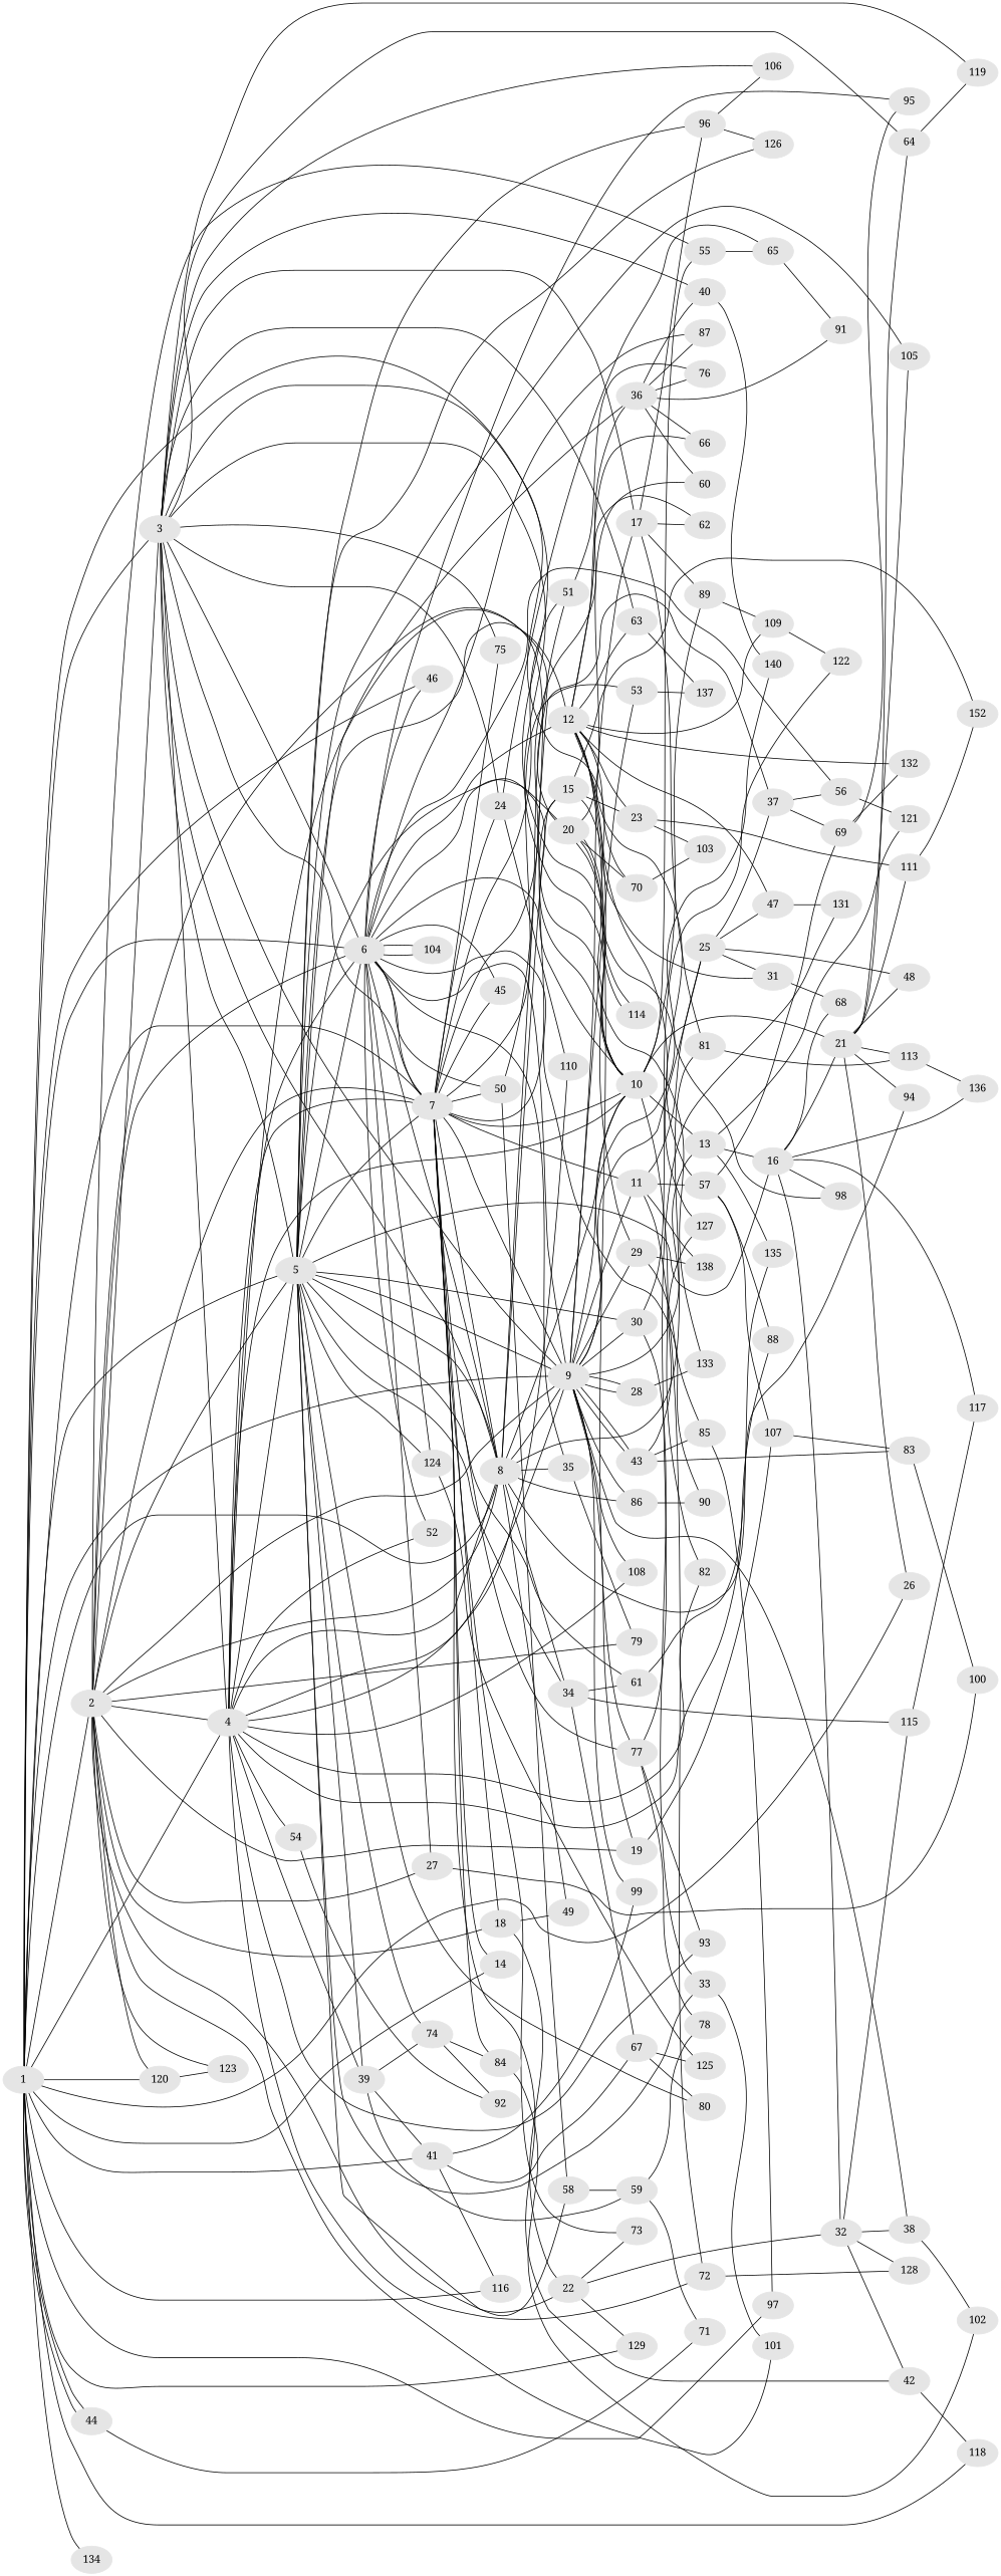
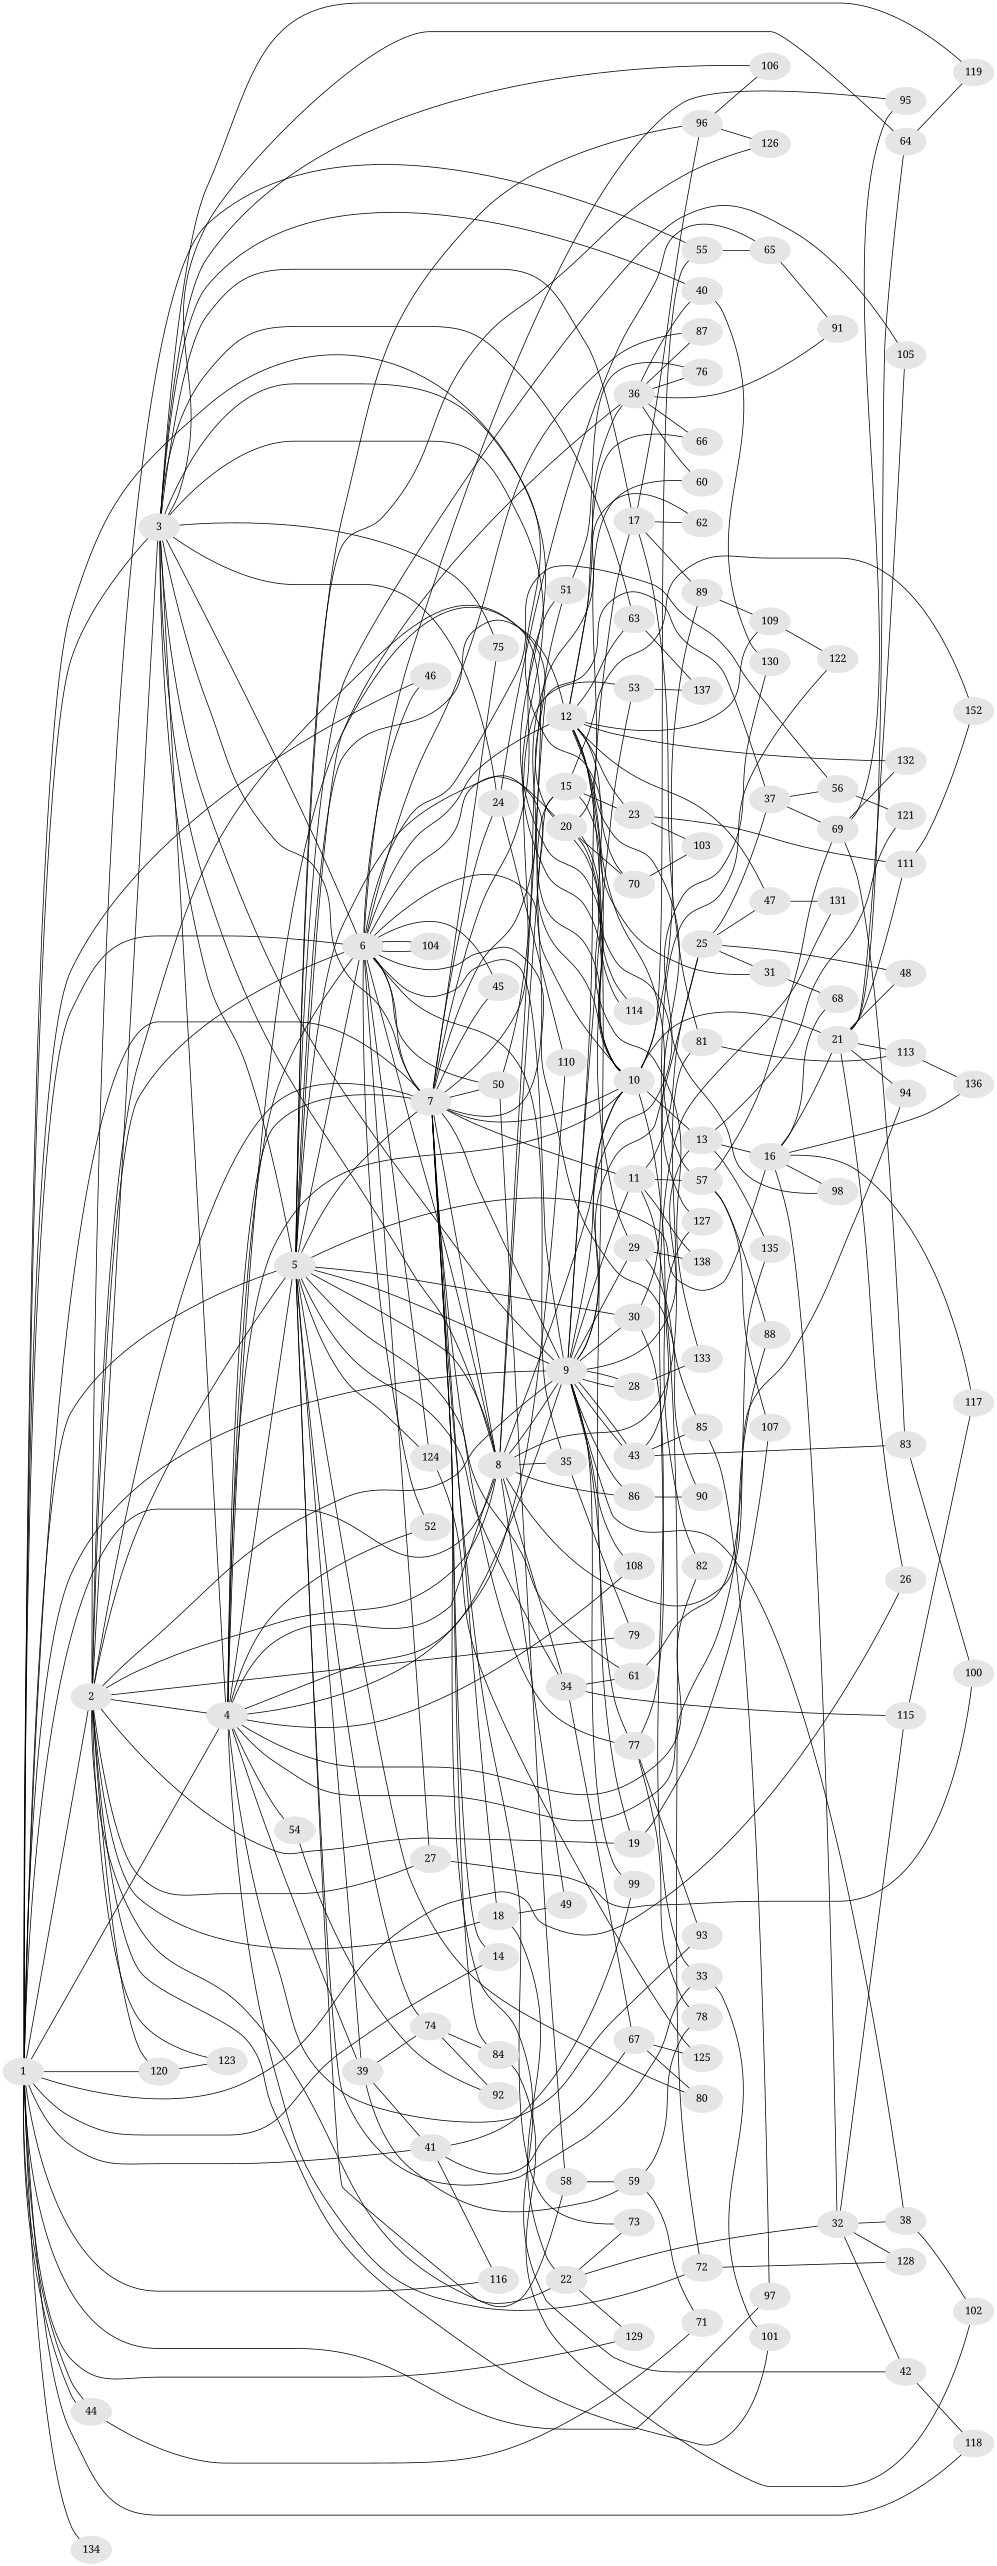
  graph {
    fontname="Noto Serif"
    rankdir=LR
    node [color=gray90 fontname="Noto Serif" style=filled]
    edge [fontname="Noto Serif"]
    1
    2
    3
    4
    5
    6
    7
    8
    9
    10
    14
    26
    41
    44
    46
    97
    116
    118
    120
    129
    134
    18
    19
    27
    55
    58
    79
    101
    123
    17
    24
    31
    40
    63
    64
    75
    106
    119
    54
    20
    39
    52
    72
    82
    88
    93
    108
    110
    12
    16
    22
    30
    33
    34
    36
    61
    74
    80
    96
    105
    124
    126
    35
    45
    50
    56
    87
    90
    95
    104
    11
    15
    42
    51
    53
    62
    73
    77
    84
    37
    49
    81
    86
    94
    13
    25
    28
    29
    38
    43
    99
-   130 [label=140]
+   130
    21
    89
    67
    71
    107
    100
    92
    65
    59
    68
    137
    70
    60
    114
    133
    128
    57
    23
    47
    66
    109
    127
    132
    98
    32
    117
    136
    122
    115
    76
    91
    135
    125
    121
    138
    n128 [label=152]
    131
    78
    102
    69
    113
    48
    85
    83
    111
    103
    1 -- 2
    1 -- 3
    1 -- 4
    1 -- 5
    1 -- 6
    1 -- 7
    1 -- 8
    1 -- 9
    1 -- 10
    1 -- 14
    1 -- 26
    1 -- 41
    1 -- 44
    1 -- 44
    1 -- 46
    1 -- 97
    1 -- 116
    1 -- 118
    1 -- 120
    1 -- 129
    1 -- 134
    2 -- 3
    2 -- 4
    2 -- 5
    2 -- 6
    2 -- 7
    2 -- 8
    2 -- 9
    2 -- 10
    2 -- 120
    2 -- 18
    2 -- 19
    2 -- 27
    2 -- 55
    2 -- 58
    2 -- 79
    2 -- 101
    2 -- 123
    3 -- 4
    3 -- 5
    3 -- 6
    3 -- 7
    3 -- 8
    3 -- 9
    3 -- 10
    3 -- 17
    3 -- 24
    3 -- 31
    3 -- 40
    3 -- 63
    3 -- 64
    3 -- 75
    3 -- 106
    3 -- 119
    4 -- 5
    4 -- 6
    4 -- 7
    4 -- 8
    4 -- 9
    4 -- 10
    4 -- 54
    4 -- 20
    4 -- 39
    4 -- 52
    4 -- 72
    4 -- 82
    4 -- 88
    4 -- 93
    4 -- 108
    4 -- 110
    5 -- 6
    5 -- 7
    5 -- 8
    5 -- 9
    5 -- 10
    5 -- 39
    5 -- 12
    5 -- 16
    5 -- 22
    5 -- 30
    5 -- 33
    5 -- 34
    5 -- 36
    5 -- 61
    5 -- 74
    5 -- 80
    5 -- 96
    5 -- 105
    5 -- 124
    5 -- 126
    6 -- 7
    6 -- 8
    6 -- 9
    6 -- 10
    6 -- 46
    6 -- 27
    6 -- 20
    6 -- 52
    6 -- 12
    6 -- 124
    6 -- 35
    6 -- 45
    6 -- 50
    6 -- 56
    6 -- 87
    6 -- 90
    6 -- 95
    6 -- 104
    6 -- 104
    7 -- 8
    7 -- 9
    7 -- 10
    7 -- 14
    7 -- 18
    7 -- 24
    7 -- 75
    7 -- 45
    7 -- 50
    7 -- 11
    7 -- 15
    7 -- 42
    7 -- 51
    7 -- 53
    7 -- 62
    7 -- 73
    7 -- 77
    7 -- 84
    8 -- 9
    8 -- 10
    8 -- 34
    8 -- 35
    8 -- 15
    8 -- 37
    8 -- 49
    8 -- 81
    8 -- 86
    8 -- 94
    9 -- 10
    9 -- 19
    9 -- 17
    9 -- 108
    9 -- 30
    9 -- 11
    9 -- 53
    9 -- 86
    9 -- 13
    9 -- 25
    9 -- 28
    9 -- 28
    9 -- 29
    9 -- 38
    9 -- 43
    9 -- 43
    9 -- 99
    9 -- 130
    10 -- 55
    10 -- 82
    10 -- 13
    10 -- 21
    10 -- 89
    41 -- 116
    41 -- 99
    41 -- 67
    44 -- 71
    120 -- 123
    18 -- 22
    18 -- 49
    19 -- 107
    27 -- 100
    55 -- 65
    58 -- 59
    17 -- 96
    17 -- 62
    17 -- 81
    17 -- 89
    24 -- 110
    24 -- 65
    31 -- 68
    40 -- 130
    63 -- 137
    64 -- 119
    54 -- 92
    20 -- 70
    20 -- 60
    20 -- 114
    20 -- 114
    20 -- 133
    39 -- 41
    39 -- 74
    39 -- 59
    72 -- 128
    12 -- 63
    12 -- 36
    12 -- 77
    12 -- 29
    12 -- 70
    12 -- 57
    12 -- 23
    12 -- 47
    12 -- 66
    12 -- 109
    12 -- 127
    12 -- 132
    16 -- 21
    16 -- 68
    16 -- 98
    16 -- 32
    16 -- 117
    16 -- 136
    22 -- 129
    22 -- 73
    22 -- 32
    30 -- 33
    30 -- 122
    33 -- 101
    34 -- 61
    34 -- 67
    34 -- 115
    36 -- 40
    36 -- 87
    36 -- 60
    36 -- 66
    36 -- 76
    36 -- 91
    61 -- 135
    74 -- 84
    74 -- 92
    96 -- 106
    96 -- 126
    124 -- 125
    35 -- 79
    50 -- 58
    50 -- 51
    56 -- 121
    11 -- 72
    11 -- 25
    11 -- 57
    11 -- 138
    15 -- 23
    15 -- 98
    15 -- n128
    42 -- 118
    51 -- 76
    53 -- 137
    77 -- 93
    77 -- 131
    77 -- 78
    84 -- 102
    37 -- 56
    37 -- 69
    81 -- 113
    86 -- 90
    13 -- 16
    13 -- 135
    13 -- 121
    25 -- 31
    25 -- 37
    25 -- 47
    25 -- 48
    28 -- 133
    29 -- 138
    29 -- 85
    38 -- 102
    43 -- 127
    43 -- 85
    43 -- 83
    21 -- 26
    21 -- 64
    21 -- 105
    21 -- 94
    21 -- 113
    21 -- 48
    21 -- 111
    89 -- 109
    67 -- 80
    67 -- 125
    65 -- 91
    59 -- 71
    59 -- 78
    70 -- 103
    57 -- 88
    57 -- 107
    57 -- 69
    23 -- 111
    23 -- 103
    47 -- 131
    109 -- 122
    32 -- 42
    32 -- 38
    32 -- 128
    32 -- 115
    115 -- 117
    69 -- 95
    69 -- 132
-   107 -- 83
+   69 -- 83
    113 -- 136
    85 -- 97
    83 -- 100
    111 -- n128
  }
